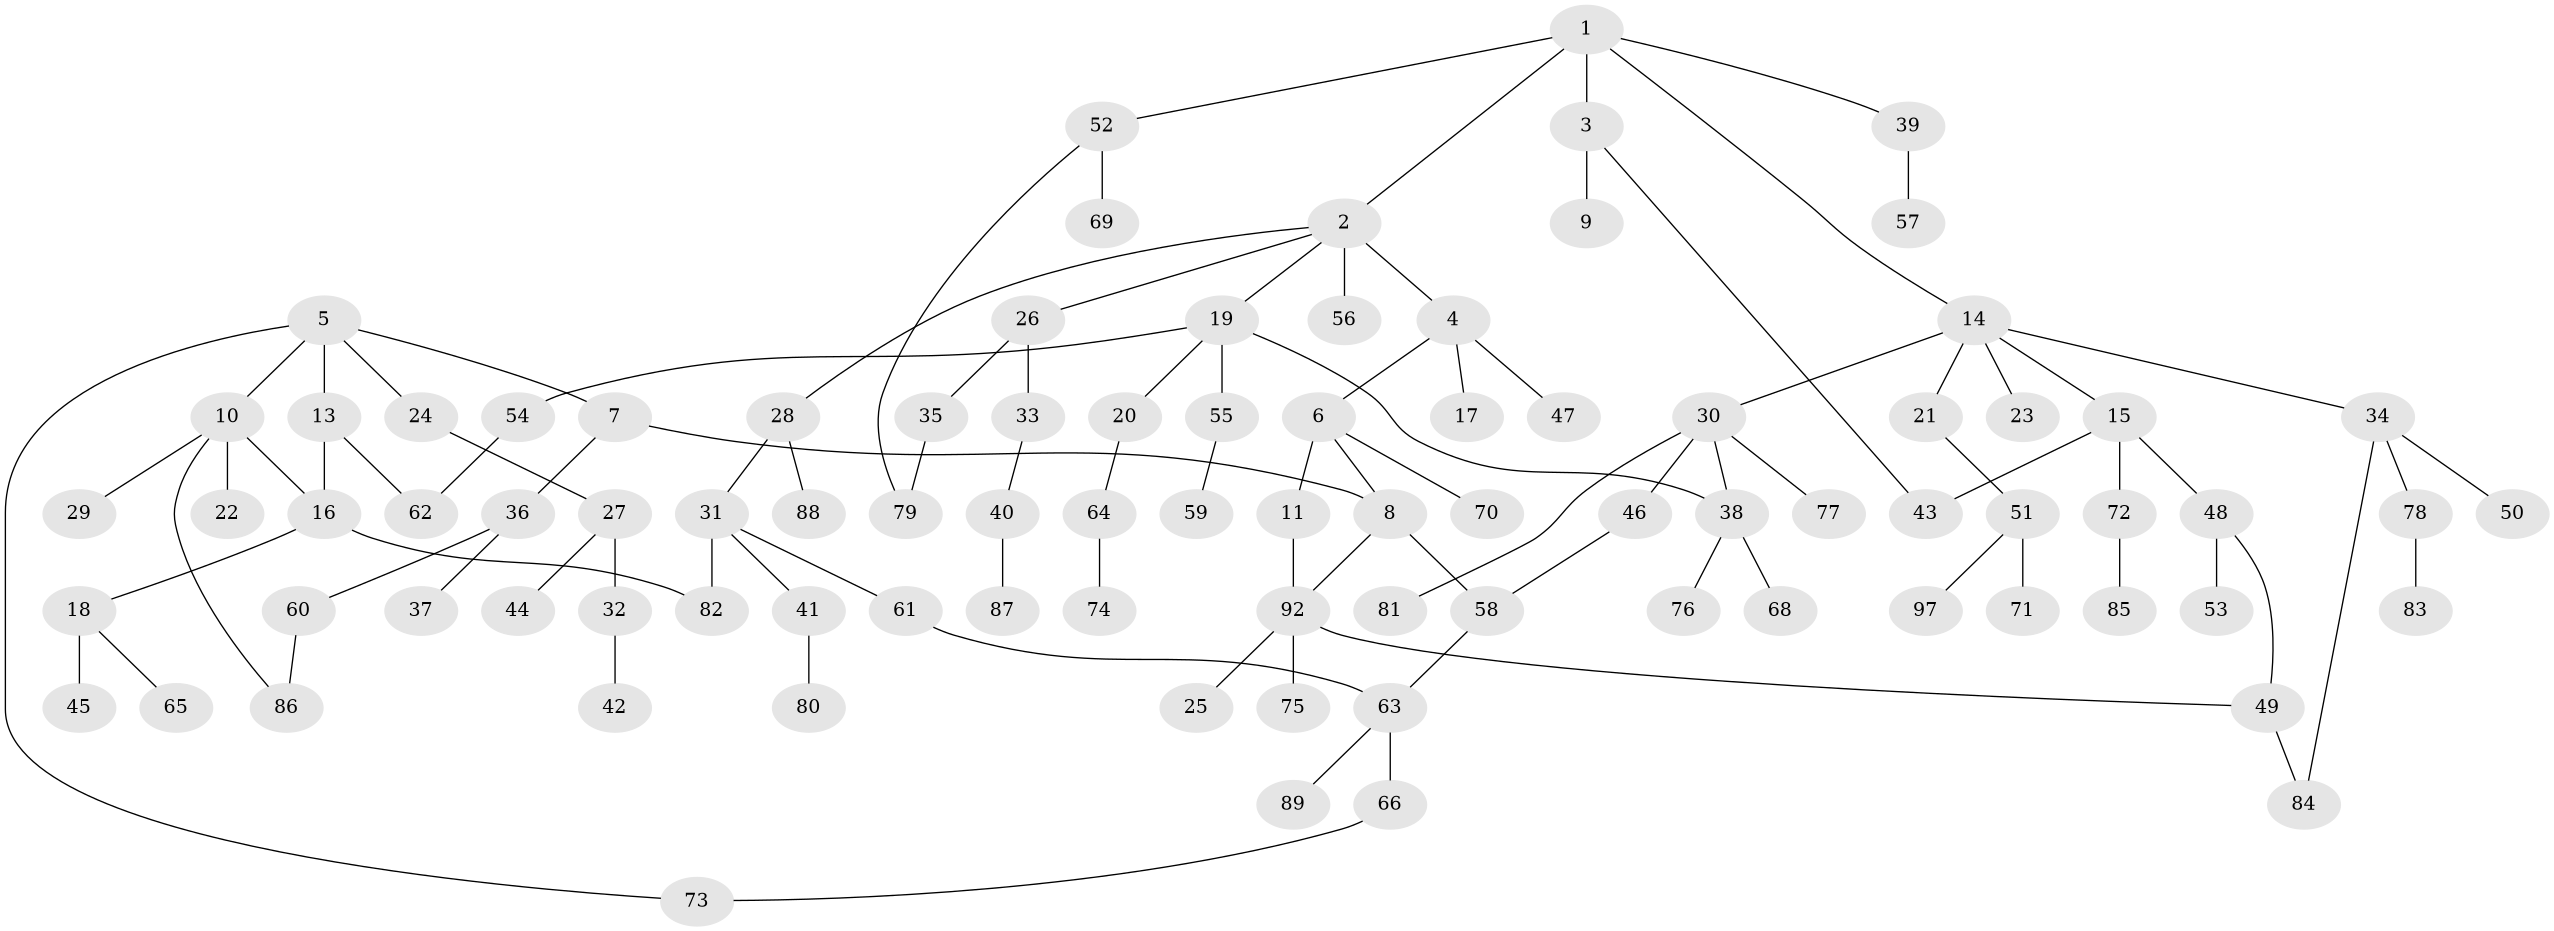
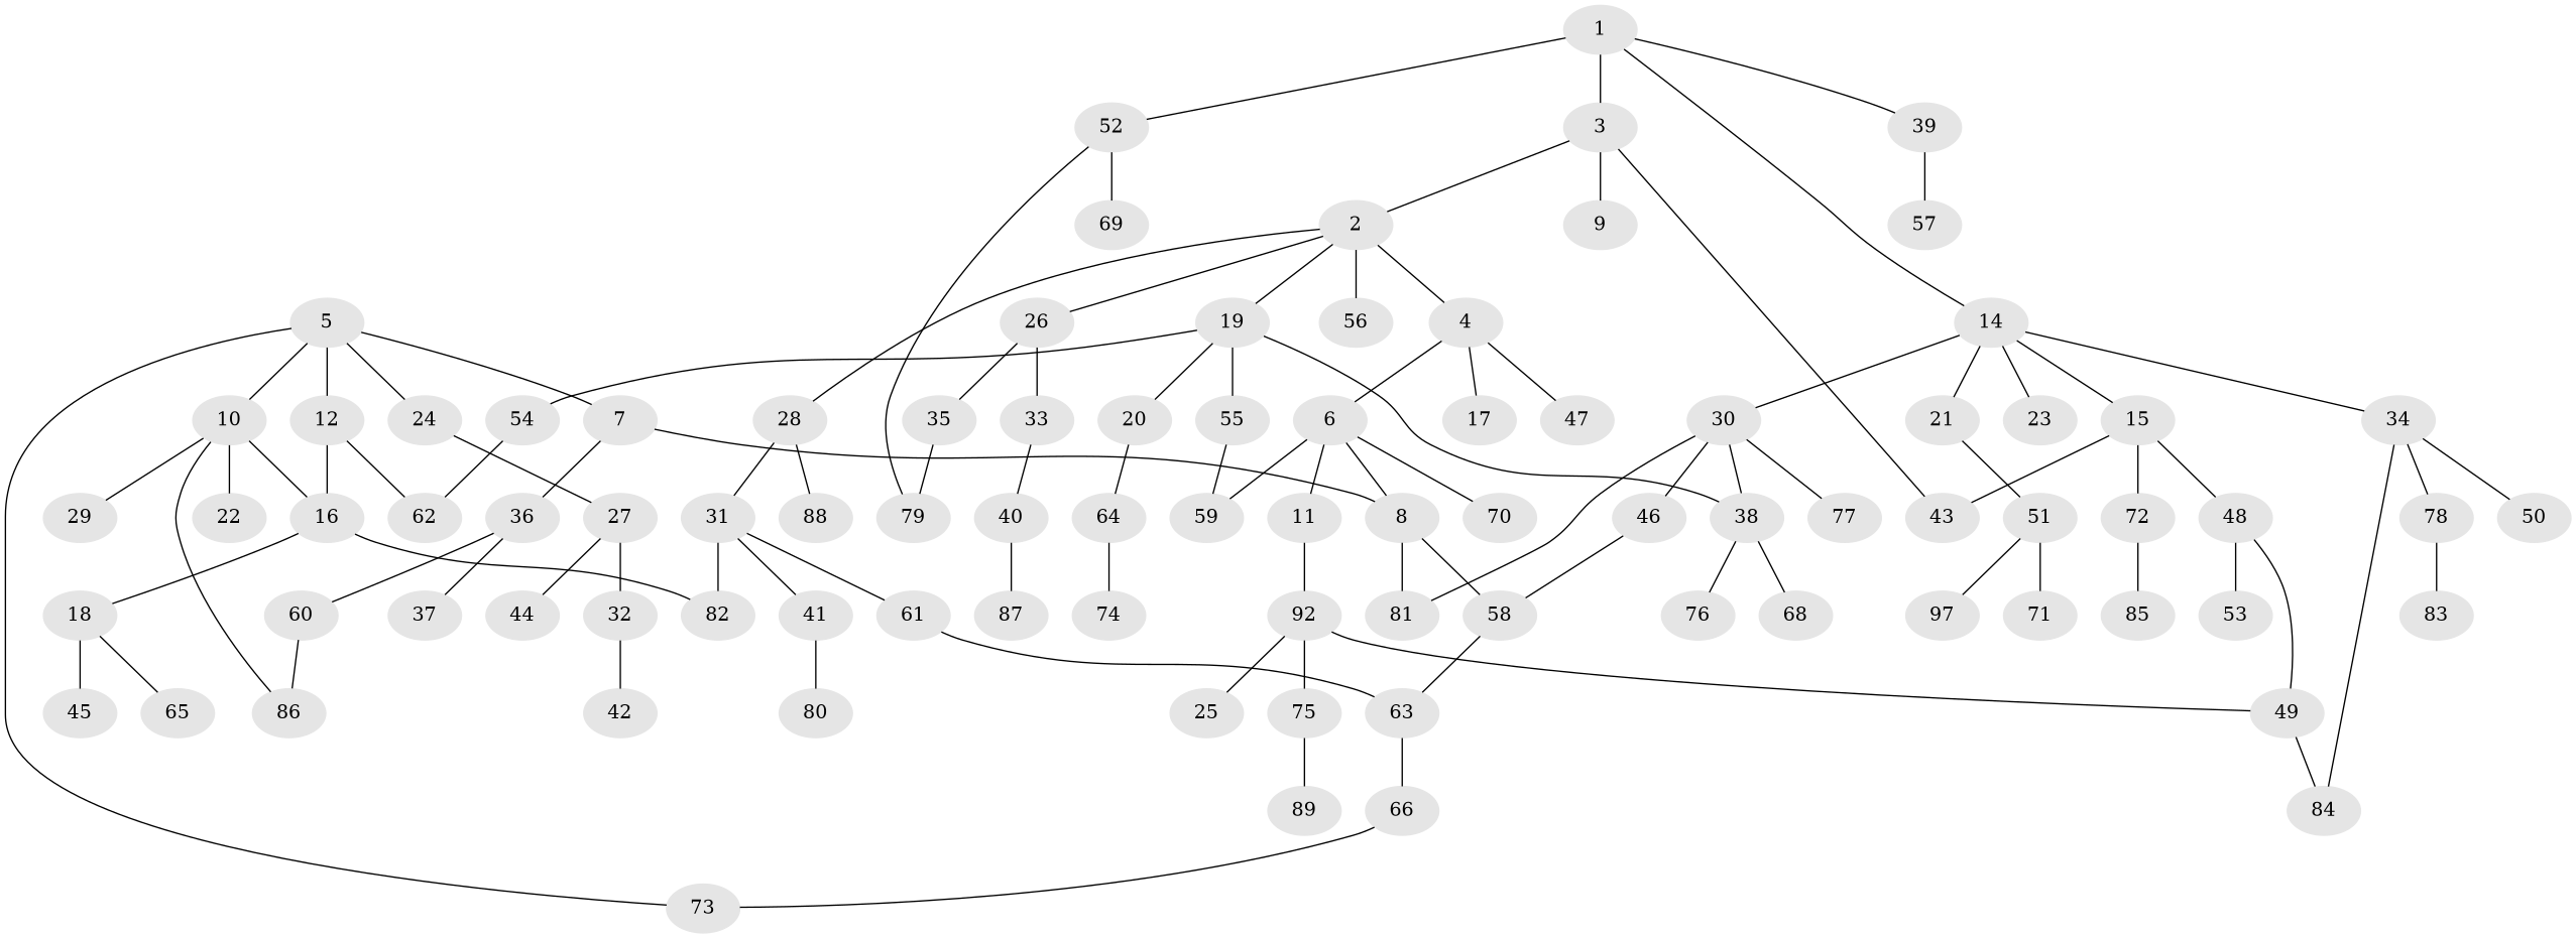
  graph {
    node [color=gray90 style=filled]
    1
    2
    3
    14
    39
    52
    4
    19
    26
    28
    56
    9
    43
    15
    21
    23
    30
    34
    57
    79
    69
    6
    17
    47
    5
    7
    10
-   13
+   13 [label=12]
    24
    73
    20
    38
    54
    55
    33
    35
    31
    88
    8
    11
    59
    70
    36
    16
    22
    29
    86
    62
    27
    58
    81
    n52 [label=92]
    37
    60
    63
    18
    82
    25
    49
    75
    84
    89
    48
    72
    51
    46
    77
    50
    78
    53
    85
    45
    65
    64
    68
    76
    74
    n78 [label=97]
    71
    32
    44
    40
    42
    41
    61
    80
    87
    83
    66
-   1 -- 2
+   3 -- 2
    1 -- 3
    1 -- 14
    1 -- 39
    1 -- 52
    2 -- 4
    2 -- 19
    2 -- 26
    2 -- 28
    2 -- 56
    3 -- 9
    3 -- 43
    14 -- 15
    14 -- 21
    14 -- 23
    14 -- 30
    14 -- 34
    39 -- 57
    52 -- 79
    52 -- 69
    4 -- 6
    4 -- 17
    4 -- 47
    19 -- 20
    19 -- 38
    19 -- 54
    19 -- 55
    26 -- 33
    26 -- 35
    28 -- 31
    28 -- 88
    15 -- 43
    15 -- 48
    15 -- 72
    21 -- 51
    30 -- 38
    30 -- 81
    30 -- 46
    30 -- 77
    34 -- 84
    34 -- 50
    34 -- 78
    6 -- 8
    6 -- 11
+   6 -- 59
    6 -- 70
    5 -- 7
    5 -- 10
    5 -- 13
    5 -- 24
    5 -- 73
    7 -- 8
    7 -- 36
    10 -- 16
    10 -- 22
    10 -- 29
    10 -- 86
    13 -- 16
    13 -- 62
    24 -- 27
    20 -- 64
    38 -- 68
    38 -- 76
    54 -- 62
    55 -- 59
    33 -- 40
    35 -- 79
    31 -- 82
    31 -- 41
    31 -- 61
    8 -- 58
-   8 -- n52
+   8 -- 81
    11 -- n52
    36 -- 37
    36 -- 60
    16 -- 18
    16 -- 82
    27 -- 32
    27 -- 44
    58 -- 63
    n52 -- 25
    n52 -- 49
    n52 -- 75
    60 -- 86
    63 -- 66
    18 -- 45
    18 -- 65
    49 -- 84
-   63 -- 89
+   75 -- 89
    48 -- 49
    48 -- 53
    72 -- 85
    51 -- n78
    51 -- 71
    46 -- 58
    78 -- 83
    64 -- 74
    32 -- 42
    40 -- 87
    41 -- 80
    61 -- 63
    66 -- 73
  }
